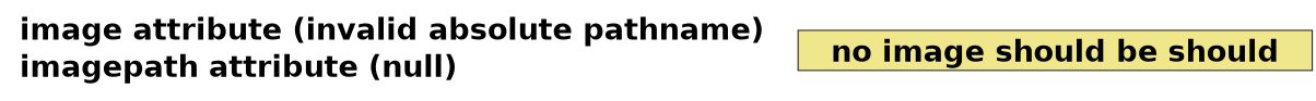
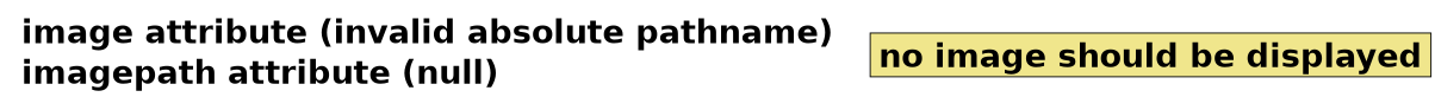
  graph {
    n1 [label=<<TABLE CELLSPACING="2" CELLPADDING="2" BORDER="0"  CELLBORDER="0"><TR><TD><TABLE CELLSPACING="3" CELLPADDING="1" BORDER="0"  CELLBORDER="0"> <TR><TD ALIGN="left"><FONT POINT-SIZE="30.0" FACE="Helvetica-Bold">image attribute (invalid absolute pathname)</FONT></TD></TR><TR><TD ALIGN="left"><FONT POINT-SIZE="30.0" FACE="Helvetica-Bold">imagepath attribute (null)</FONT></TD></TR> </TABLE></TD></TR></TABLE>> shape=plaintext]
-   n2 [fontname="Helvetica-Bold" fontsize=30 label="no image should be should" labelloc=b shape=box style=filled fillcolor=khaki]
+   n2 [fontname="Helvetica-Bold" fontsize=30 label="no image should be displayed" labelloc=b shape=box style=filled fillcolor=khaki]
  }
